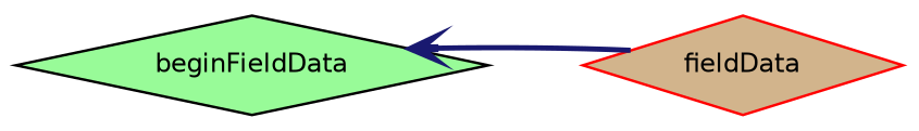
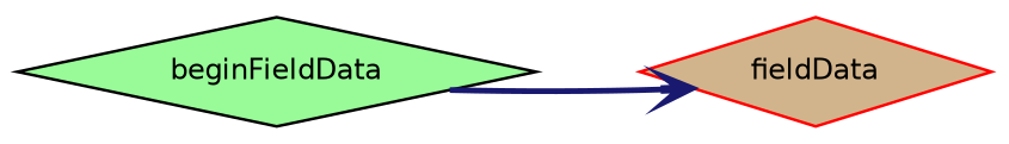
  digraph {
    rankdir=LR
    node [fontname=Helvetica fontsize=10 shape=diamond style=filled]
    n1 [color=black fillcolor=palegreen fontcolor=black height=0.2 label=beginFieldData width=0.4]
    n2 [color=red height=0.2 label=fieldData width=0.4 fillcolor=tan]
-   n2 -> n1 [color=midnightblue fontname=Helvetica fontsize=10 labelfontname=Helvetica labelfontsize=10 style=bold arrowhead=vee]
+   n1 -> n2 [color=midnightblue fontname=Helvetica fontsize=10 labelfontname=Helvetica labelfontsize=10 style=bold arrowhead=vee]
  }
